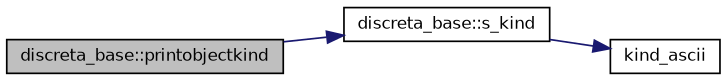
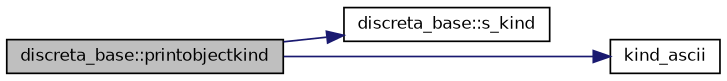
  digraph {
    rankdir=LR
    node [color=black fillcolor=white fontname=Helvetica fontsize=10 shape=record style=filled]
    edge [color=midnightblue fontname=Helvetica fontsize=10 labelfontname=Helvetica labelfontsize=10 style=solid]
    n1 [fillcolor=grey75 fontcolor=black height=0.2 label="discreta_base::printobjectkind" width=0.4]
    n2 [height=0.2 label="discreta_base::s_kind" width=0.4]
    n3 [height=0.2 label=kind_ascii width=0.4]
    n1 -> n2
-   n2 -> n3
+   n1 -> n3
  }
